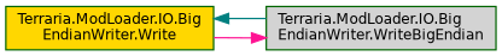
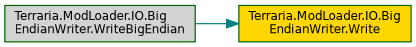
  digraph {
    rankdir=RL
    node [color=darkgreen fontname=Helvetica fontsize=10 shape=record style=filled]
    edge [dir=back fontname=Helvetica fontsize=10 labelfontname=Helvetica labelfontsize=10 style=solid]
    n1 [fillcolor=lightgrey fontcolor=black height=0.2 label="Terraria.ModLoader.IO.Big\lEndianWriter.WriteBigEndian" width=0.4]
    n2 [fillcolor=gold height=0.2 label="Terraria.ModLoader.IO.Big\lEndianWriter.Write" width=0.4]
-   n1 -> n2 [color=deeppink]
    n2 -> n1 [color=teal]
  }
